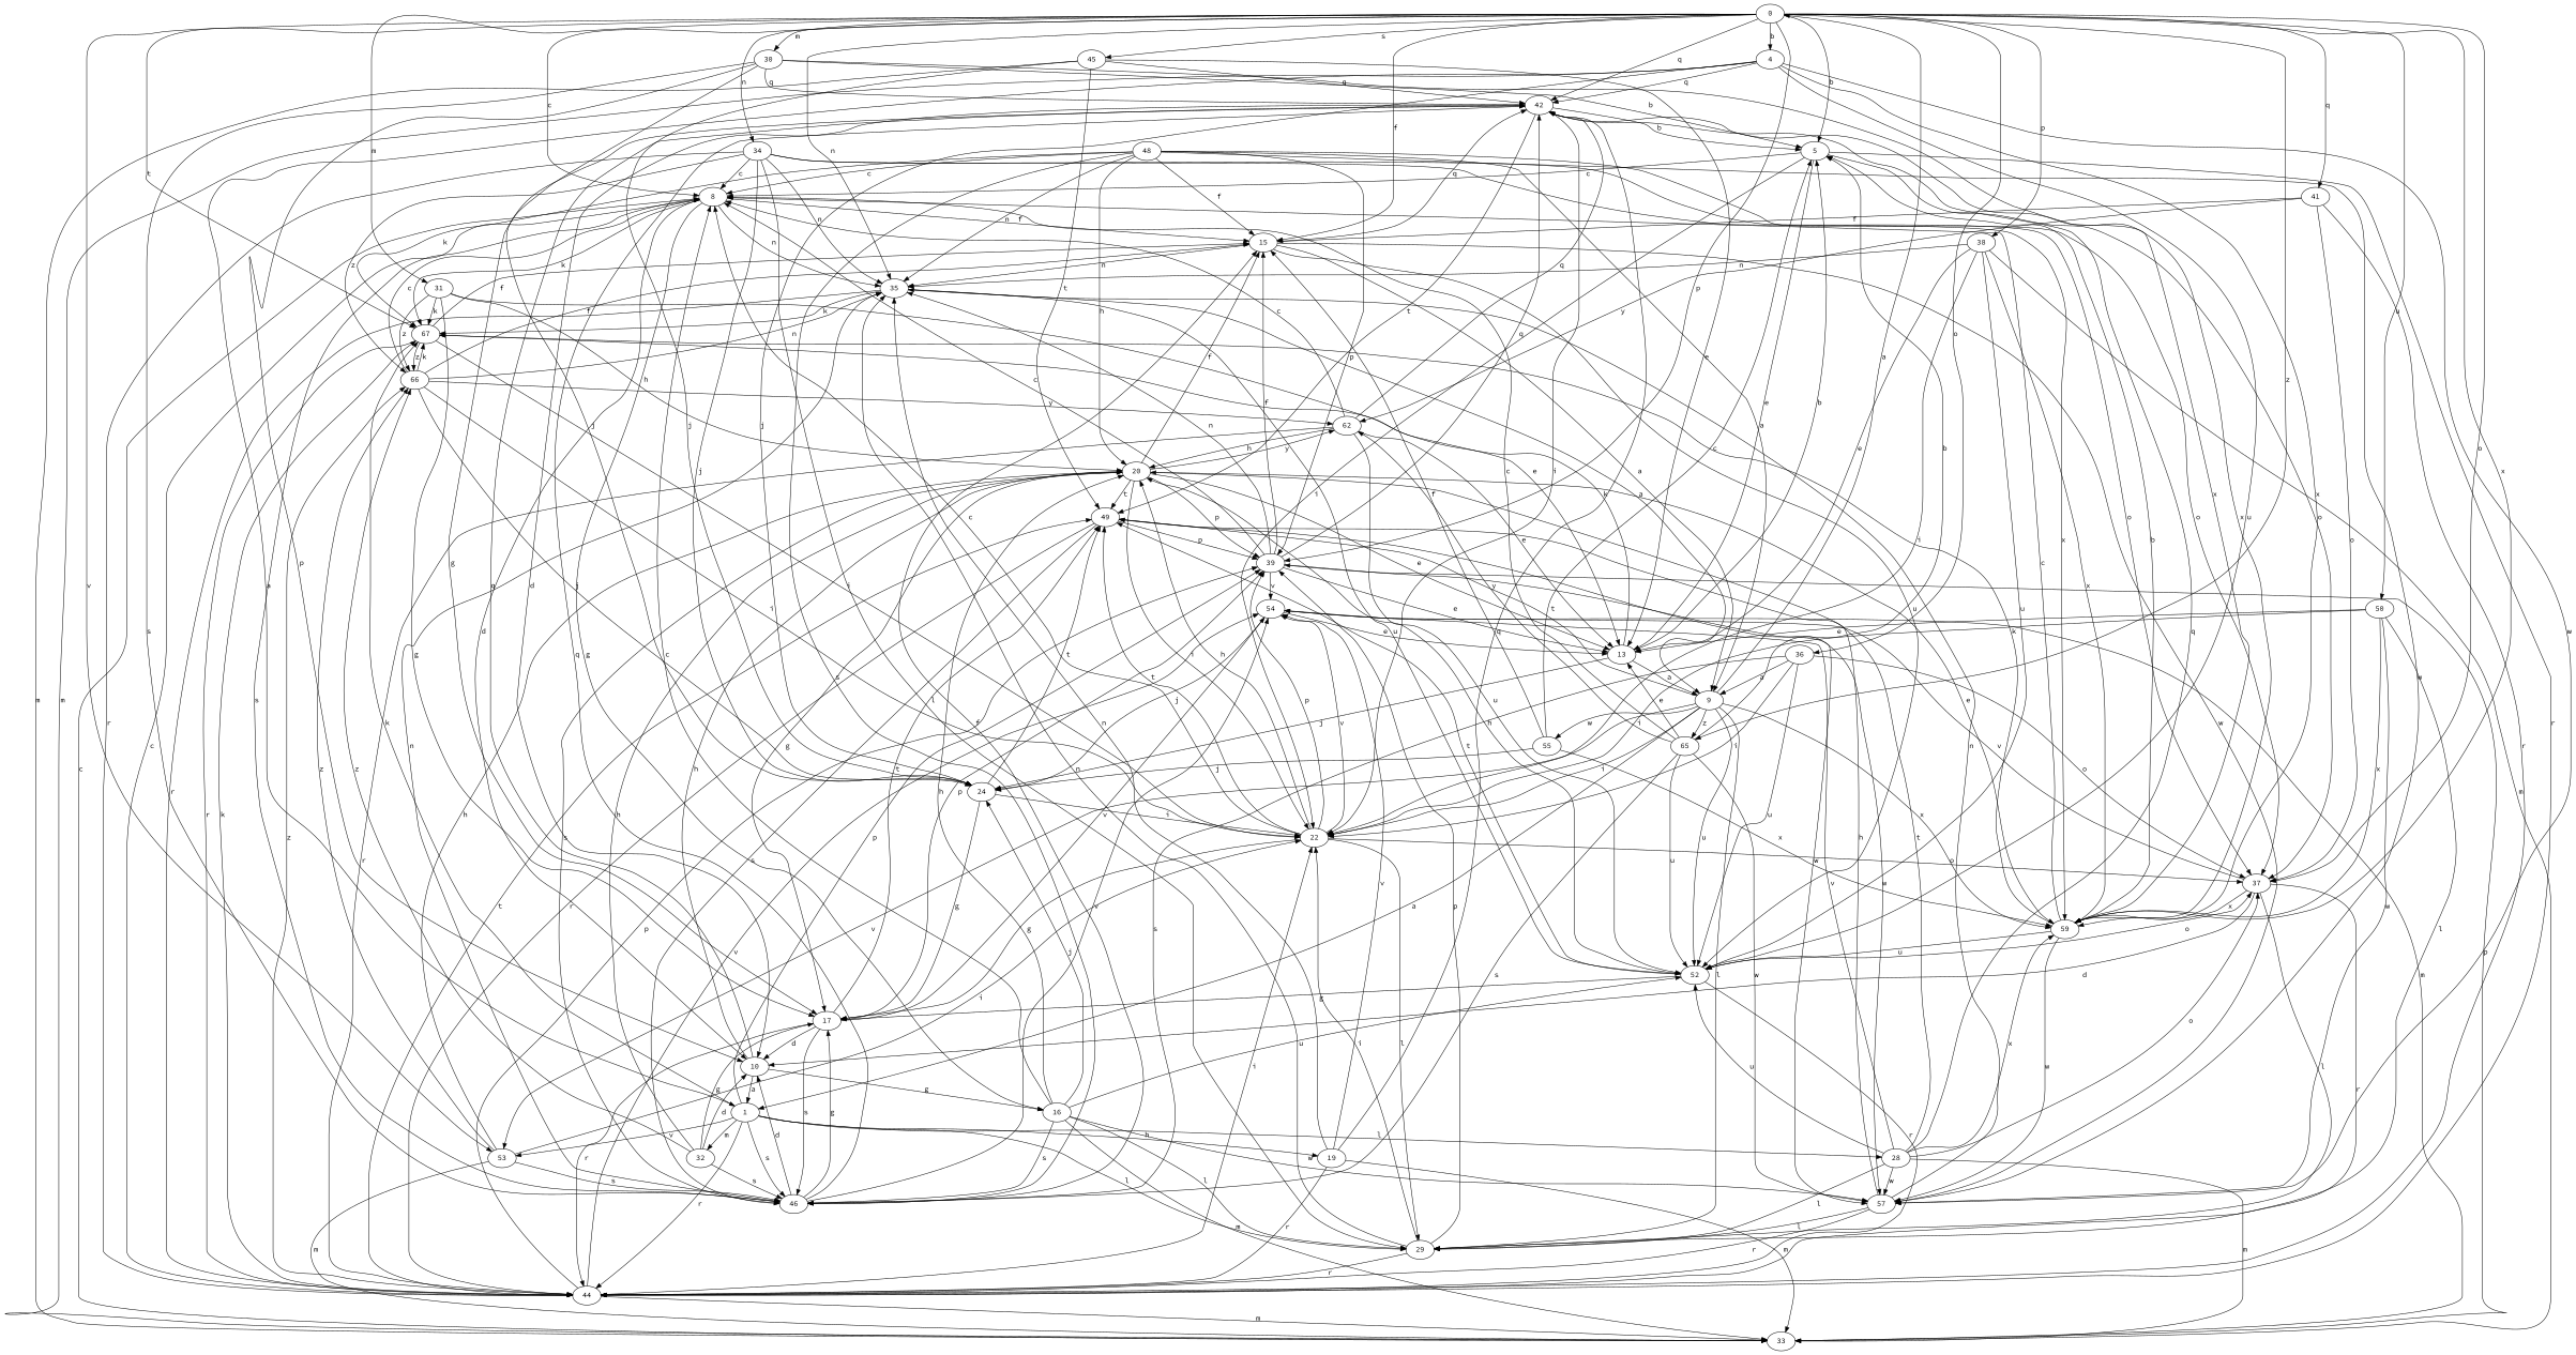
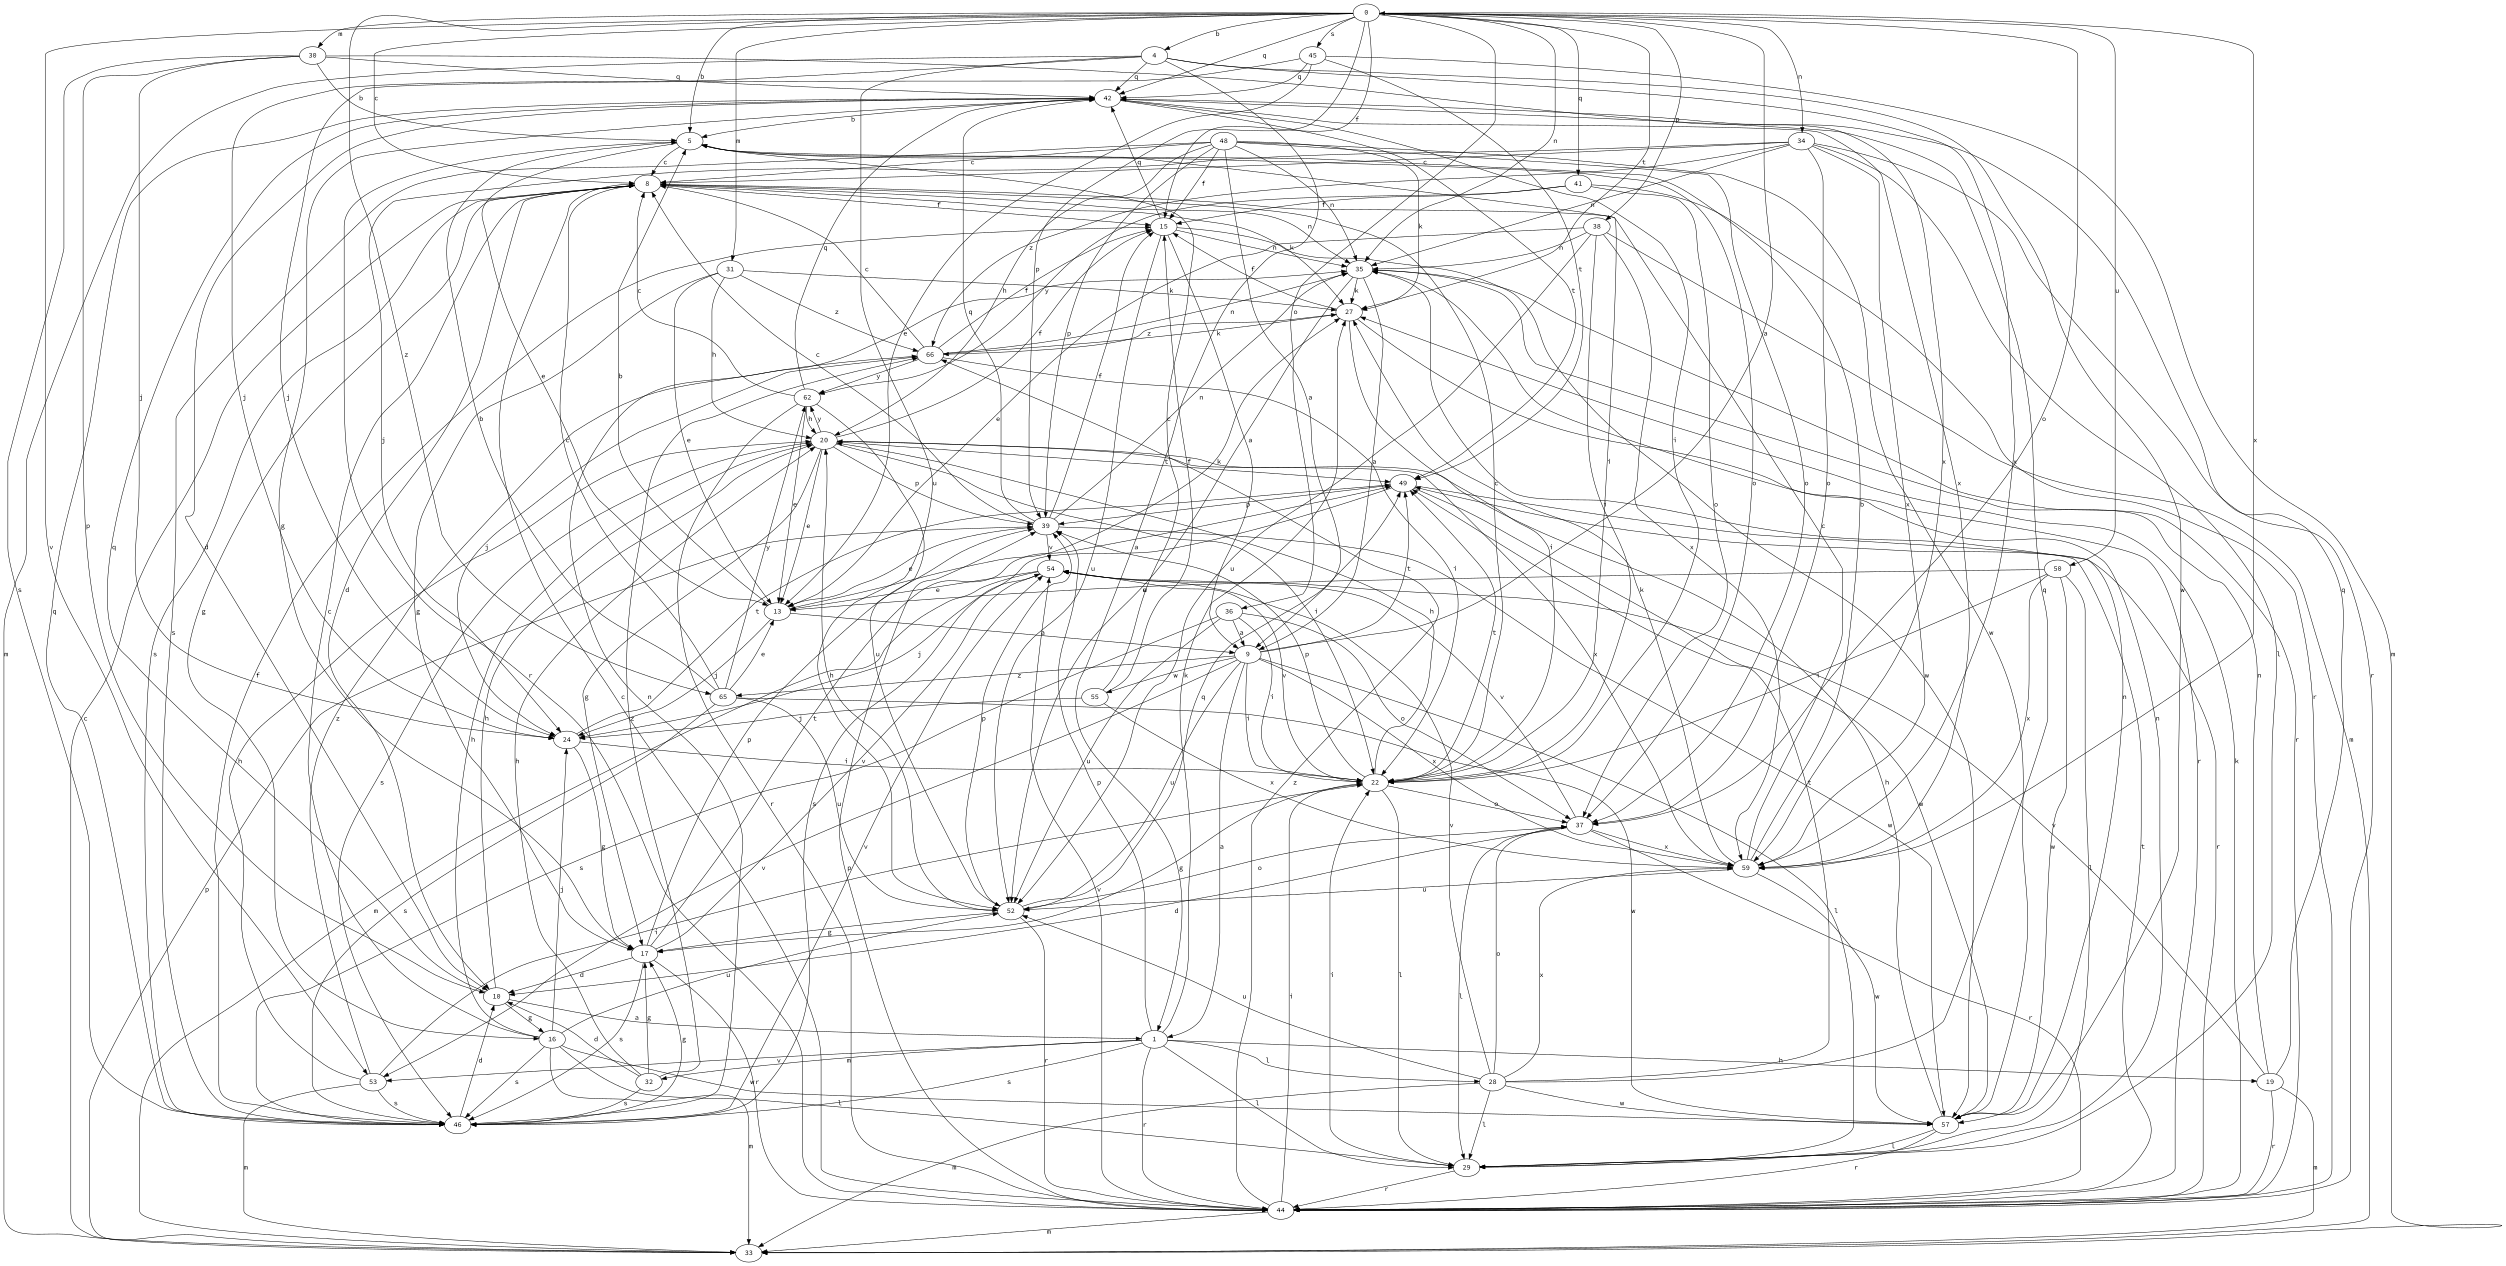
  strict digraph {
    fontname="Source Code Pro"
    node [fontname="Source Code Pro"]
    edge [fontname="Source Code Pro"]
    0
    4
    5
    8
    15
    30
    31
    34
    35
    36
    37
    38
    39
    41
    42
    45
    50
    53
    59
    65
-   27 [label=67]
+   27
    1
    52
    24
    33
    57
    44
    22
    13
    46
    10
    16
    n33 [label=9]
    20
    17
    66
    29
    54
    62
    49
    48
    19
    28
    32
    55
    0 -> 4 [label=b]
    0 -> 5 [label=b]
    0 -> 8 [label=c]
    0 -> 15 [label=f]
    0 -> 30 [label=m]
    0 -> 31 [label=m]
    0 -> 34 [label=n]
    0 -> 35 [label=n]
    0 -> 36 [label=o]
    0 -> 37 [label=o]
    0 -> 38 [label=p]
    0 -> 39 [label=p]
    0 -> 41 [label=q]
    0 -> 42 [label=q]
    0 -> 45 [label=s]
    0 -> 50 [label=u]
    0 -> 53 [label=v]
    0 -> 59 [label=x]
    0 -> 65 [label=z]
    0 -> 27 [label=t]
    4 -> 42 [label=q]
    4 -> 59 [label=x]
    4 -> 1 [label=a]
    4 -> 52 [label=u]
    4 -> 24 [label=j]
    4 -> 33 [label=m]
    4 -> 57 [label=w]
    5 -> 8 [label=c]
    5 -> 37 [label=o]
    5 -> 44 [label=r]
    5 -> 22 [label=i]
    5 -> 13 [label=e]
    8 -> 15 [label=f]
    8 -> 35 [label=n]
    8 -> 27 [label=k]
    8 -> 46 [label=s]
    8 -> 10 [label=d]
    8 -> 16 [label=g]
    15 -> 35 [label=n]
    15 -> 42 [label=q]
    15 -> 52 [label=u]
    15 -> 57 [label=w]
    15 -> n33 [label=a]
    30 -> 5 [label=b]
    30 -> 42 [label=q]
    30 -> 59 [label=x]
    30 -> 24 [label=j]
    30 -> 46 [label=s]
    30 -> 10 [label=p]
    31 -> 27 [label=k]
    31 -> 13 [label=e]
    31 -> 20 [label=h]
    31 -> 17 [label=g]
    31 -> 66 [label=z]
    34 -> 8 [label=c]
    34 -> 35 [label=n]
    34 -> 37 [label=o]
    34 -> 59 [label=x]
    34 -> 24 [label=j]
    34 -> 44 [label=r]
    34 -> 66 [label=z]
    34 -> 29 [label=l]
    35 -> 27 [label=k]
    35 -> 52 [label=u]
    35 -> 44 [label=r]
    35 -> n33 [label=a]
    36 -> 37 [label=o]
    36 -> 52 [label=u]
    36 -> 22 [label=i]
    36 -> 46 [label=s]
    36 -> n33 [label=a]
    37 -> 59 [label=x]
    37 -> 44 [label=r]
    37 -> 10 [label=d]
    37 -> 29 [label=l]
    37 -> 54 [label=v]
    38 -> 35 [label=n]
    38 -> 59 [label=x]
    38 -> 52 [label=u]
    38 -> 33 [label=m]
    38 -> 22 [label=i]
    38 -> 13 [label=e]
    39 -> 8 [label=c]
    39 -> 15 [label=f]
    39 -> 35 [label=n]
    39 -> 42 [label=q]
    39 -> 57 [label=w]
    39 -> 13 [label=e]
    39 -> 54 [label=v]
    41 -> 15 [label=f]
    41 -> 37 [label=o]
    41 -> 44 [label=r]
    41 -> 62 [label=y]
    42 -> 5 [label=b]
    42 -> 59 [label=x]
    42 -> 22 [label=i]
    42 -> 10 [label=d]
    42 -> 17 [label=g]
    42 -> 49 [label=t]
    45 -> 42 [label=q]
    45 -> 24 [label=j]
    45 -> 33 [label=m]
    45 -> 13 [label=e]
    45 -> 49 [label=t]
    50 -> 59 [label=x]
    50 -> 57 [label=w]
    50 -> 22 [label=i]
    50 -> 13 [label=e]
    50 -> 29 [label=l]
    53 -> 33 [label=m]
    53 -> 22 [label=i]
    53 -> 46 [label=s]
    53 -> 20 [label=h]
    53 -> 66 [label=z]
    59 -> 5 [label=b]
    59 -> 8 [label=c]
    59 -> 27 [label=k]
    59 -> 52 [label=u]
    59 -> 57 [label=w]
    65 -> 5 [label=b]
    65 -> 8 [label=c]
    65 -> 52 [label=u]
    65 -> 57 [label=w]
    65 -> 13 [label=e]
    65 -> 46 [label=s]
    65 -> 62 [label=y]
    27 -> 15 [label=f]
    27 -> 44 [label=r]
    27 -> 22 [label=i]
    27 -> 66 [label=z]
    1 -> 39 [label=p]
    1 -> 53 [label=v]
    1 -> 27 [label=k]
    1 -> 44 [label=r]
    1 -> 46 [label=s]
    1 -> 29 [label=l]
    1 -> 19 [label=h]
    1 -> 28 [label=l]
    1 -> 32 [label=m]
    52 -> 37 [label=o]
    52 -> 44 [label=r]
    52 -> 20 [label=h]
    52 -> 17 [label=g]
-   52 -> 49 [label=t]
+   52 -> 49 [label=q]
    24 -> 22 [label=i]
    24 -> 17 [label=g]
    24 -> 49 [label=t]
    33 -> 8 [label=c]
    33 -> 39 [label=p]
    57 -> 35 [label=n]
    57 -> 44 [label=r]
    57 -> 20 [label=h]
    57 -> 29 [label=l]
    44 -> 8 [label=c]
    44 -> 39 [label=p]
    44 -> 27 [label=k]
    44 -> 33 [label=m]
    44 -> 22 [label=i]
    44 -> 66 [label=z]
    44 -> 54 [label=v]
    44 -> 49 [label=t]
    22 -> 8 [label=c]
    22 -> 37 [label=o]
    22 -> 39 [label=p]
    22 -> 20 [label=h]
    22 -> 17 [label=g]
    22 -> 29 [label=l]
    22 -> 54 [label=v]
    22 -> 49 [label=t]
    13 -> 5 [label=b]
    13 -> 27 [label=k]
    13 -> 24 [label=j]
    13 -> n33 [label=a]
    46 -> 15 [label=f]
    46 -> 35 [label=n]
    46 -> 42 [label=q]
    46 -> 10 [label=d]
    46 -> 17 [label=g]
    46 -> 54 [label=v]
    10 -> 42 [label=q]
    10 -> 1 [label=a]
    10 -> 16 [label=g]
    10 -> 20 [label=h]
    16 -> 8 [label=c]
    16 -> 52 [label=u]
    16 -> 24 [label=j]
    16 -> 33 [label=m]
    16 -> 57 [label=w]
    16 -> 46 [label=s]
    16 -> 20 [label=h]
    16 -> 29 [label=l]
    n33 -> 0 [label=a]
    n33 -> 53 [label=v]
    n33 -> 59 [label=x]
    n33 -> 65 [label=z]
    n33 -> 1 [label=a]
    n33 -> 52 [label=u]
    n33 -> 22 [label=i]
    n33 -> 29 [label=l]
    n33 -> 49 [label=t]
    n33 -> 55 [label=w]
    20 -> 15 [label=f]
    20 -> 39 [label=p]
-   20 -> 59 [label=e]
+   20 -> 59 [label=x]
    20 -> 22 [label=i]
    20 -> 13 [label=e]
    20 -> 46 [label=s]
    20 -> 17 [label=g]
    20 -> 62 [label=y]
    20 -> 49 [label=t]
    17 -> 39 [label=p]
    17 -> 44 [label=r]
    17 -> 46 [label=s]
    17 -> 10 [label=d]
    17 -> 54 [label=v]
    17 -> 49 [label=t]
    66 -> 8 [label=c]
    66 -> 15 [label=f]
    66 -> 35 [label=n]
    66 -> 27 [label=k]
    66 -> 24 [label=j]
    66 -> 22 [label=i]
    66 -> 62 [label=y]
    29 -> 35 [label=n]
-   29 -> 39 [label=p]
+   52 -> 39 [label=p]
    29 -> 44 [label=r]
    29 -> 22 [label=i]
    54 -> 24 [label=j]
    54 -> 33 [label=m]
    54 -> 13 [label=e]
    62 -> 8 [label=c]
    62 -> 42 [label=q]
    62 -> 52 [label=u]
    62 -> 44 [label=r]
    62 -> 13 [label=e]
    62 -> 20 [label=h]
    49 -> 39 [label=p]
    49 -> 57 [label=w]
    49 -> 44 [label=r]
    49 -> 46 [label=s]
    48 -> 8 [label=c]
    48 -> 15 [label=f]
    48 -> 35 [label=n]
    48 -> 37 [label=o]
    48 -> 39 [label=p]
    48 -> 27 [label=k]
    48 -> 57 [label=w]
    48 -> 46 [label=s]
    48 -> n33 [label=a]
    48 -> 20 [label=h]
    19 -> 35 [label=n]
    19 -> 42 [label=q]
    19 -> 33 [label=m]
    19 -> 44 [label=r]
    19 -> 54 [label=v]
    28 -> 37 [label=o]
    28 -> 42 [label=q]
    28 -> 59 [label=x]
    28 -> 52 [label=u]
    28 -> 33 [label=m]
    28 -> 57 [label=w]
    28 -> 29 [label=l]
    28 -> 54 [label=v]
    28 -> 49 [label=t]
    32 -> 46 [label=s]
    32 -> 10 [label=d]
    32 -> 20 [label=h]
    32 -> 17 [label=g]
    32 -> 66 [label=z]
    55 -> 5 [label=c]
    55 -> 15 [label=f]
    55 -> 59 [label=x]
    55 -> 24 [label=j]
  }
